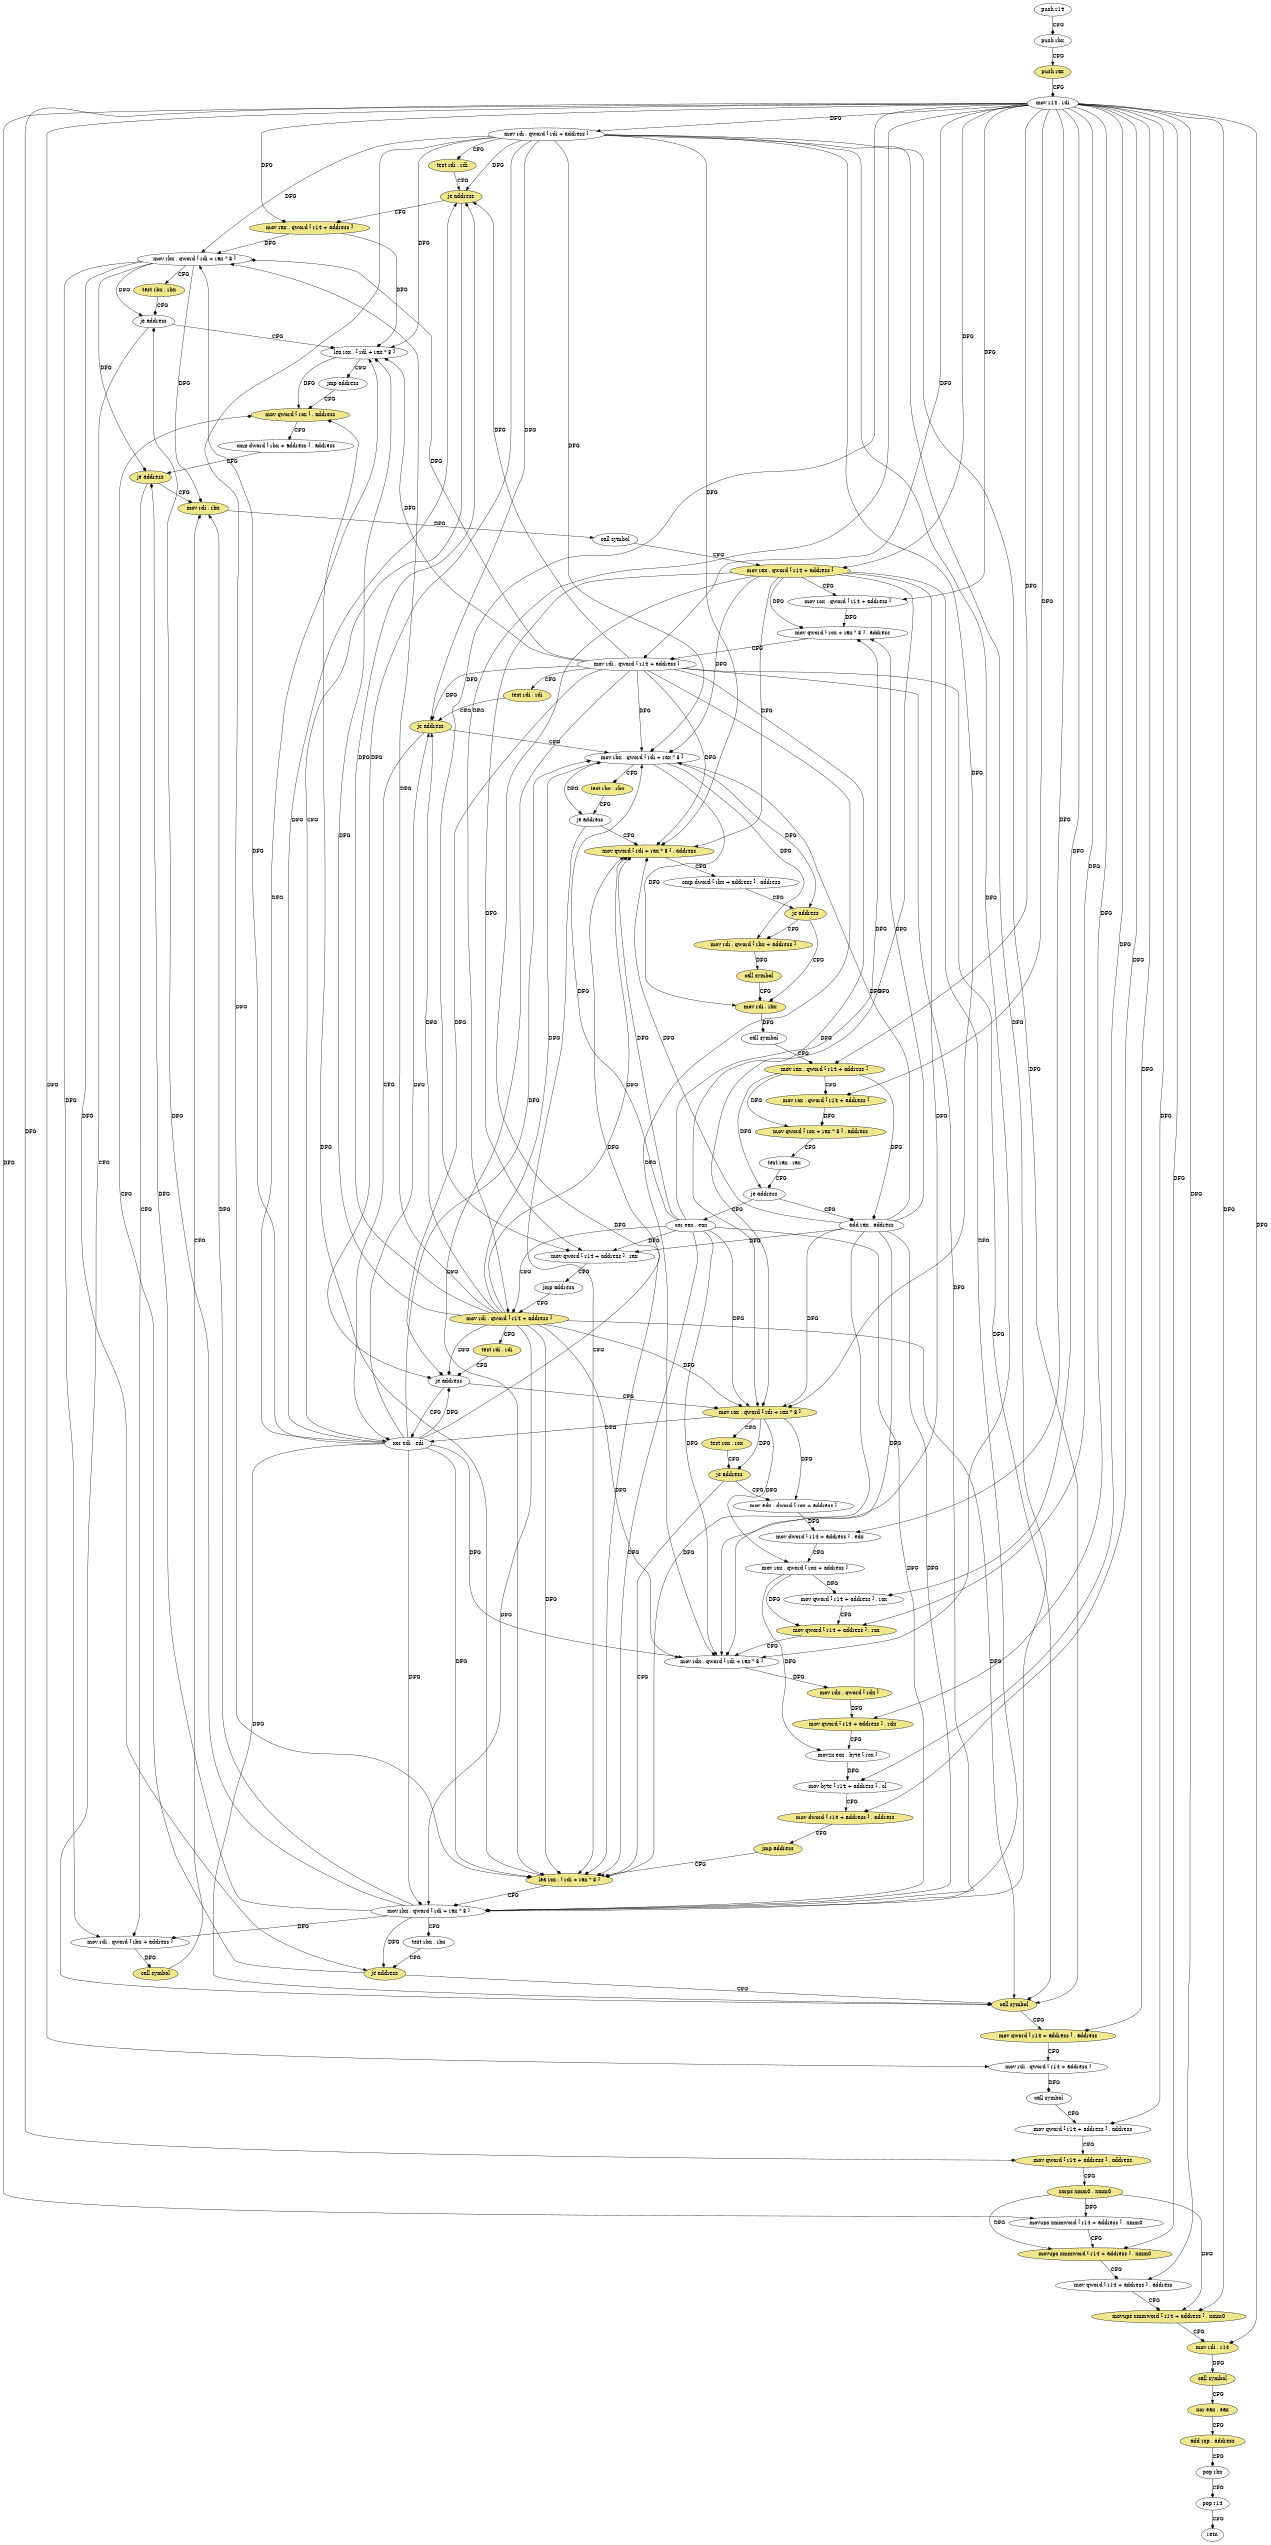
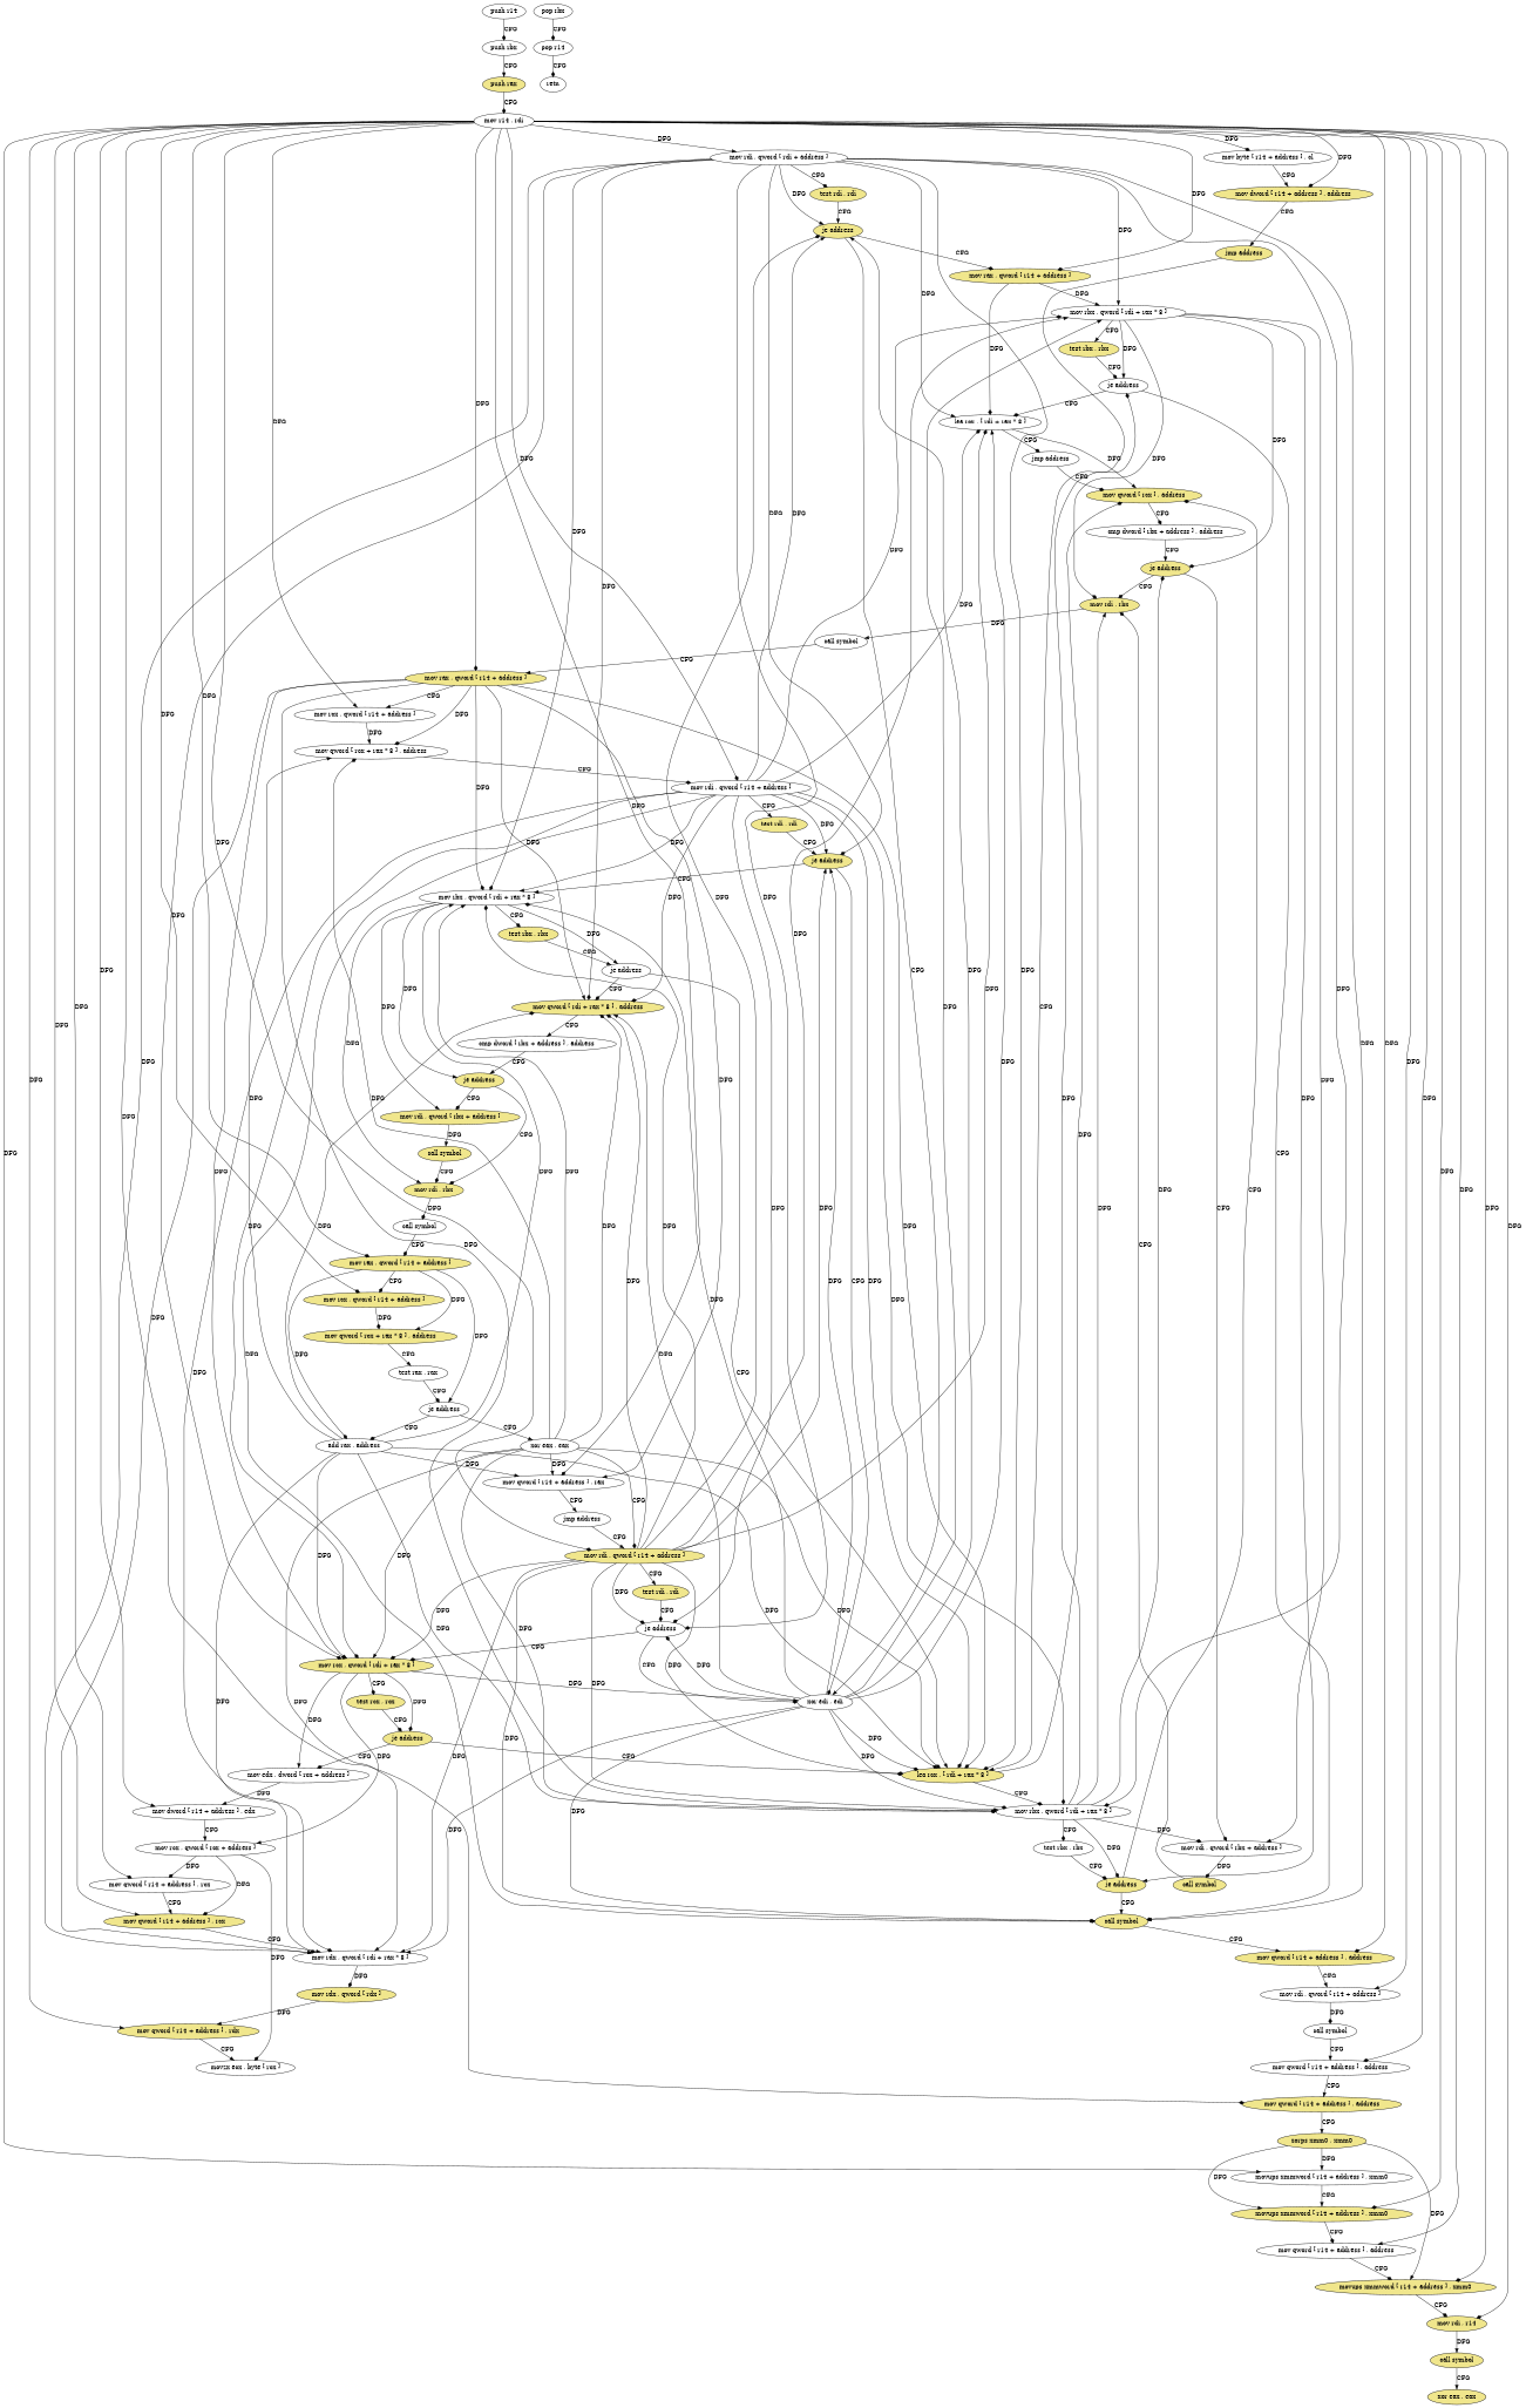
  digraph {
    node [fillcolor=white style=filled]
    edge [arrowhead=diamond]
    n1 [label="push r14"]
    n2 [label="push rbx"]
    n3 [fillcolor=khaki label="push rax"]
    n4 [label="mov r14 , rdi"]
    n5 [label="mov rdi , qword [ rdi + address ]"]
    n6 [fillcolor=khaki label="mov rax , qword [ r14 + address ]"]
    n7 [fillcolor=khaki label="mov qword [ r14 + address ] , address"]
    n8 [label="mov rdi , qword [ r14 + address ]"]
    n9 [label="mov qword [ r14 + address ] , address"]
    n10 [fillcolor=khaki label="mov qword [ r14 + address ] , address"]
    n11 [label="movups xmmword [ r14 + address ] , xmm0"]
    n12 [fillcolor=khaki label="movups xmmword [ r14 + address ] , xmm0"]
    n13 [label="mov qword [ r14 + address ] , address"]
    n14 [fillcolor=khaki label="movups xmmword [ r14 + address ] , xmm0"]
    n15 [fillcolor=khaki label="mov rdi , r14"]
    n16 [fillcolor=khaki label="mov rax , qword [ r14 + address ]"]
    n17 [label="mov rcx , qword [ r14 + address ]"]
    n18 [label="mov rdi , qword [ r14 + address ]"]
    n19 [fillcolor=khaki label="mov rax , qword [ r14 + address ]"]
    n20 [fillcolor=khaki label="mov rcx , qword [ r14 + address ]"]
    n21 [fillcolor=khaki label="mov rdi , qword [ r14 + address ]"]
    n22 [label="mov qword [ r14 + address ] , rax"]
    n23 [label="mov dword [ r14 + address ] , edx"]
    n24 [label="mov qword [ r14 + address ] , rcx"]
    n25 [fillcolor=khaki label="mov qword [ r14 + address ] , rcx"]
    n26 [fillcolor=khaki label="mov qword [ r14 + address ] , rdx"]
    n27 [label="mov byte [ r14 + address ] , cl"]
    n28 [fillcolor=khaki label="mov dword [ r14 + address ] , address"]
    n29 [fillcolor=khaki label="test rdi , rdi"]
    n30 [fillcolor=khaki label="je address"]
    n31 [fillcolor=khaki label="call symbol"]
    n32 [label="mov rbx , qword [ rdi + rax * 8 ]"]
    n33 [label="lea rcx , [ rdi + rax * 8 ]"]
    n34 [fillcolor=khaki label="je address"]
    n35 [label="mov rbx , qword [ rdi + rax * 8 ]"]
    n36 [fillcolor=khaki label="lea rcx , [ rdi + rax * 8 ]"]
    n37 [fillcolor=khaki label="mov qword [ rdi + rax * 8 ] , address"]
    n38 [label="mov rbx , qword [ rdi + rax * 8 ]"]
    n39 [fillcolor=khaki label="mov rcx , qword [ rdi + rax * 8 ]"]
    n40 [label="je address"]
    n41 [label="mov rdx , qword [ rdi + rax * 8 ]"]
    n42 [label="call symbol"]
    n43 [fillcolor=khaki label="xorps xmm0 , xmm0"]
    n44 [fillcolor=khaki label="call symbol"]
    n45 [label="mov qword [ rcx + rax * 8 ] , address"]
    n46 [fillcolor=khaki label="test rdi , rdi"]
    n47 [fillcolor=khaki label="mov qword [ rcx + rax * 8 ] , address"]
    n48 [label="je address"]
    n49 [label="add rax , address"]
    n50 [fillcolor=khaki label="test rdi , rdi"]
    n51 [label="jmp address"]
    n52 [label="mov rcx , qword [ rcx + address ]"]
    n53 [label="movzx ecx , byte [ rcx ]"]
    n54 [fillcolor=khaki label="jmp address"]
    n55 [label="xor edi , edi"]
    n56 [fillcolor=khaki label="test rbx , rbx"]
    n57 [label="je address"]
    n58 [fillcolor=khaki label="je address"]
    n59 [fillcolor=khaki label="mov rdi , rbx"]
    n60 [label="mov rdi , qword [ rbx + address ]"]
    n61 [fillcolor=khaki label="je address"]
    n62 [label="jmp address"]
    n63 [fillcolor=khaki label="mov qword [ rcx ] , address"]
    n64 [fillcolor=khaki label="test rbx , rbx"]
    n65 [label="je address"]
    n66 [fillcolor=khaki label="je address"]
    n67 [fillcolor=khaki label="mov rdi , rbx"]
    n68 [fillcolor=khaki label="mov rdi , qword [ rbx + address ]"]
    n69 [label="cmp dword [ rbx + address ] , address"]
    n70 [label="test rbx , rbx"]
    n71 [fillcolor=khaki label="test rcx , rcx"]
    n72 [fillcolor=khaki label="je address"]
    n73 [label="mov edx , dword [ rcx + address ]"]
    n74 [fillcolor=khaki label="mov rdx , qword [ rdx ]"]
    n75 [label="call symbol"]
    n76 [fillcolor=khaki label="call symbol"]
    n77 [label="cmp dword [ rbx + address ] , address"]
    n78 [fillcolor=khaki label="xor eax , eax"]
-   n79 [fillcolor=khaki label="add rsp , address"]
    n80 [label="pop rbx"]
    n81 [label="pop r14"]
    n82 [label=retn]
    n83 [label="call symbol"]
    n84 [fillcolor=khaki label="call symbol"]
    n85 [label="test rax , rax"]
    n86 [label="xor eax , eax"]
    n1 -> n2 [label=CFG]
    n2 -> n3 [arrowhead=normal label=CFG]
    n3 -> n4 [label=CFG]
    n4 -> n5 [arrowhead=normal label=DFG]
    n4 -> n6 [label=DFG]
    n4 -> n7 [label=DFG]
    n4 -> n8 [arrowhead=normal label=DFG]
    n4 -> n9 [label=DFG]
    n4 -> n10 [label=DFG]
    n4 -> n11 [arrowhead=normal label=DFG]
    n4 -> n12 [label=DFG]
    n4 -> n13 [arrowhead=normal label=DFG]
    n4 -> n14 [label=DFG]
    n4 -> n15 [label=DFG]
    n4 -> n16 [label=DFG]
    n4 -> n17 [arrowhead=normal label=DFG]
    n4 -> n18 [label=DFG]
    n4 -> n19 [label=DFG]
    n4 -> n20 [label=DFG]
    n4 -> n21 [label=DFG]
    n4 -> n22 [label=DFG]
    n4 -> n23 [arrowhead=normal label=DFG]
    n4 -> n24 [label=DFG]
    n4 -> n25 [arrowhead=normal label=DFG]
    n4 -> n26 [arrowhead=normal label=DFG]
    n4 -> n27 [label=DFG]
    n4 -> n28 [label=DFG]
    n5 -> n29 [label=CFG]
    n5 -> n30 [arrowhead=normal label=DFG]
    n5 -> n31 [arrowhead=normal label=DFG]
    n5 -> n32 [arrowhead=normal label=DFG]
    n5 -> n33 [arrowhead=normal label=DFG]
    n5 -> n34 [label=DFG]
    n5 -> n35 [label=DFG]
    n5 -> n36 [label=DFG]
    n5 -> n37 [label=DFG]
    n5 -> n38 [label=DFG]
    n5 -> n39 [label=DFG]
    n5 -> n40 [label=DFG]
    n5 -> n41 [arrowhead=normal label=DFG]
    n6 -> n32 [arrowhead=normal label=DFG]
    n6 -> n33 [label=DFG]
    n7 -> n8 [arrowhead=normal label=CFG]
    n8 -> n42 [label=DFG]
    n9 -> n10 [arrowhead=normal label=CFG]
    n10 -> n43 [arrowhead=normal label=CFG]
    n11 -> n12 [arrowhead=normal label=CFG]
    n12 -> n13 [label=CFG]
    n13 -> n14 [label=CFG]
    n14 -> n15 [label=CFG]
    n15 -> n44 [arrowhead=normal label=DFG]
    n16 -> n17 [arrowhead=normal label=CFG]
    n16 -> n22 [arrowhead=normal label=DFG]
    n16 -> n35 [label=DFG]
    n16 -> n36 [label=DFG]
    n16 -> n37 [arrowhead=normal label=DFG]
    n16 -> n38 [arrowhead=normal label=DFG]
    n16 -> n39 [label=DFG]
    n16 -> n41 [arrowhead=normal label=DFG]
    n16 -> n45 [label=DFG]
    n17 -> n45 [arrowhead=normal label=DFG]
    n18 -> n30 [arrowhead=normal label=DFG]
    n18 -> n31 [label=DFG]
    n18 -> n32 [label=DFG]
    n18 -> n33 [label=DFG]
    n18 -> n34 [arrowhead=normal label=DFG]
    n18 -> n35 [arrowhead=normal label=DFG]
    n18 -> n36 [label=DFG]
    n18 -> n37 [label=DFG]
    n18 -> n38 [label=DFG]
    n18 -> n39 [label=DFG]
    n18 -> n40 [label=DFG]
    n18 -> n41 [label=DFG]
    n18 -> n46 [arrowhead=normal label=CFG]
    n19 -> n20 [label=CFG]
    n19 -> n47 [arrowhead=normal label=DFG]
    n19 -> n48 [arrowhead=normal label=DFG]
    n19 -> n49 [label=DFG]
    n20 -> n47 [label=DFG]
    n21 -> n30 [label=DFG]
    n21 -> n31 [arrowhead=normal label=DFG]
    n21 -> n32 [arrowhead=normal label=DFG]
    n21 -> n33 [label=DFG]
    n21 -> n34 [arrowhead=normal label=DFG]
    n21 -> n35 [label=DFG]
    n21 -> n36 [label=DFG]
    n21 -> n37 [label=DFG]
    n21 -> n38 [arrowhead=normal label=DFG]
    n21 -> n39 [label=DFG]
    n21 -> n40 [label=DFG]
    n21 -> n41 [arrowhead=normal label=DFG]
    n21 -> n50 [arrowhead=normal label=CFG]
    n22 -> n51 [arrowhead=normal label=CFG]
    n23 -> n52 [arrowhead=normal label=CFG]
    n24 -> n25 [arrowhead=normal label=CFG]
    n25 -> n41 [arrowhead=normal label=CFG]
    n26 -> n53 [arrowhead=normal label=CFG]
    n27 -> n28 [arrowhead=normal label=CFG]
    n28 -> n54 [arrowhead=normal label=CFG]
    n29 -> n30 [arrowhead=normal label=CFG]
    n30 -> n6 [label=CFG]
    n30 -> n55 [arrowhead=normal label=CFG]
    n31 -> n7 [arrowhead=normal label=CFG]
    n32 -> n56 [arrowhead=normal label=CFG]
    n32 -> n57 [arrowhead=normal label=DFG]
    n32 -> n58 [label=DFG]
    n32 -> n59 [label=DFG]
    n32 -> n60 [arrowhead=normal label=DFG]
    n32 -> n61 [arrowhead=normal label=DFG]
    n33 -> n62 [label=CFG]
    n33 -> n63 [arrowhead=normal label=DFG]
    n34 -> n35 [arrowhead=normal label=CFG]
    n34 -> n55 [label=CFG]
    n35 -> n64 [label=CFG]
    n35 -> n65 [arrowhead=normal label=DFG]
    n35 -> n66 [arrowhead=normal label=DFG]
    n35 -> n67 [arrowhead=normal label=DFG]
    n35 -> n68 [arrowhead=normal label=DFG]
    n36 -> n38 [label=CFG]
    n36 -> n63 [label=DFG]
    n37 -> n69 [arrowhead=normal label=CFG]
    n38 -> n57 [label=DFG]
    n38 -> n58 [label=DFG]
    n38 -> n59 [arrowhead=normal label=DFG]
    n38 -> n60 [label=DFG]
    n38 -> n61 [label=DFG]
    n38 -> n70 [label=CFG]
    n39 -> n52 [arrowhead=normal label=DFG]
    n39 -> n55 [arrowhead=normal label=DFG]
    n39 -> n71 [label=CFG]
    n39 -> n72 [label=DFG]
    n39 -> n73 [arrowhead=normal label=DFG]
    n40 -> n39 [label=CFG]
    n40 -> n55 [label=CFG]
    n41 -> n74 [label=DFG]
    n42 -> n9 [arrowhead=normal label=CFG]
    n43 -> n11 [arrowhead=normal label=DFG]
    n43 -> n12 [arrowhead=normal label=DFG]
    n43 -> n14 [arrowhead=normal label=DFG]
    n44 -> n78 [arrowhead=normal label=CFG]
    n45 -> n18 [label=CFG]
    n46 -> n34 [arrowhead=normal label=CFG]
    n47 -> n85 [arrowhead=normal label=CFG]
    n48 -> n49 [label=CFG]
    n48 -> n86 [arrowhead=normal label=CFG]
    n49 -> n22 [arrowhead=normal label=DFG]
    n49 -> n35 [arrowhead=normal label=DFG]
    n49 -> n36 [label=DFG]
    n49 -> n37 [label=DFG]
    n49 -> n38 [label=DFG]
    n49 -> n39 [arrowhead=normal label=DFG]
    n49 -> n41 [label=DFG]
    n49 -> n45 [arrowhead=normal label=DFG]
    n50 -> n40 [label=CFG]
    n51 -> n21 [arrowhead=normal label=CFG]
    n52 -> n24 [label=DFG]
    n52 -> n25 [label=DFG]
    n52 -> n53 [label=DFG]
-   n53 -> n27 [arrowhead=normal label=DFG]
    n54 -> n36 [arrowhead=normal label=CFG]
    n55 -> n30 [arrowhead=normal label=DFG]
    n55 -> n31 [arrowhead=normal label=DFG]
    n55 -> n32 [arrowhead=normal label=DFG]
    n55 -> n33 [arrowhead=normal label=DFG]
    n55 -> n34 [arrowhead=normal label=DFG]
    n55 -> n35 [label=DFG]
    n55 -> n36 [label=DFG]
    n55 -> n37 [arrowhead=normal label=DFG]
    n55 -> n38 [label=DFG]
    n55 -> n40 [label=DFG]
    n55 -> n41 [arrowhead=normal label=DFG]
    n56 -> n57 [label=CFG]
    n57 -> n31 [label=CFG]
    n57 -> n33 [label=CFG]
    n58 -> n59 [label=CFG]
    n58 -> n60 [label=CFG]
    n59 -> n75 [arrowhead=normal label=DFG]
    n60 -> n76 [label=DFG]
    n61 -> n31 [arrowhead=normal label=CFG]
    n61 -> n63 [label=CFG]
    n62 -> n63 [label=CFG]
    n63 -> n77 [label=CFG]
    n64 -> n65 [arrowhead=normal label=CFG]
    n65 -> n36 [arrowhead=normal label=CFG]
    n65 -> n37 [label=CFG]
    n66 -> n67 [label=CFG]
    n66 -> n68 [label=CFG]
    n67 -> n83 [label=DFG]
    n68 -> n84 [arrowhead=normal label=DFG]
    n69 -> n66 [arrowhead=normal label=CFG]
    n70 -> n61 [label=CFG]
    n71 -> n72 [label=CFG]
    n72 -> n36 [label=CFG]
    n72 -> n73 [label=CFG]
    n73 -> n23 [arrowhead=normal label=DFG]
    n74 -> n26 [arrowhead=normal label=DFG]
    n75 -> n16 [arrowhead=normal label=CFG]
    n76 -> n59 [label=CFG]
    n77 -> n58 [arrowhead=normal label=CFG]
-   n78 -> n79 [arrowhead=normal label=CFG]
-   n79 -> n80 [label=CFG]
    n80 -> n81 [label=CFG]
    n81 -> n82 [label=CFG]
    n83 -> n19 [label=CFG]
    n84 -> n67 [label=CFG]
    n85 -> n48 [label=CFG]
    n86 -> n21 [label=CFG]
    n86 -> n22 [arrowhead=normal label=DFG]
    n86 -> n35 [arrowhead=normal label=DFG]
    n86 -> n36 [label=DFG]
    n86 -> n37 [label=DFG]
    n86 -> n38 [label=DFG]
    n86 -> n39 [arrowhead=normal label=DFG]
    n86 -> n41 [arrowhead=normal label=DFG]
    n86 -> n45 [label=DFG]
  }
